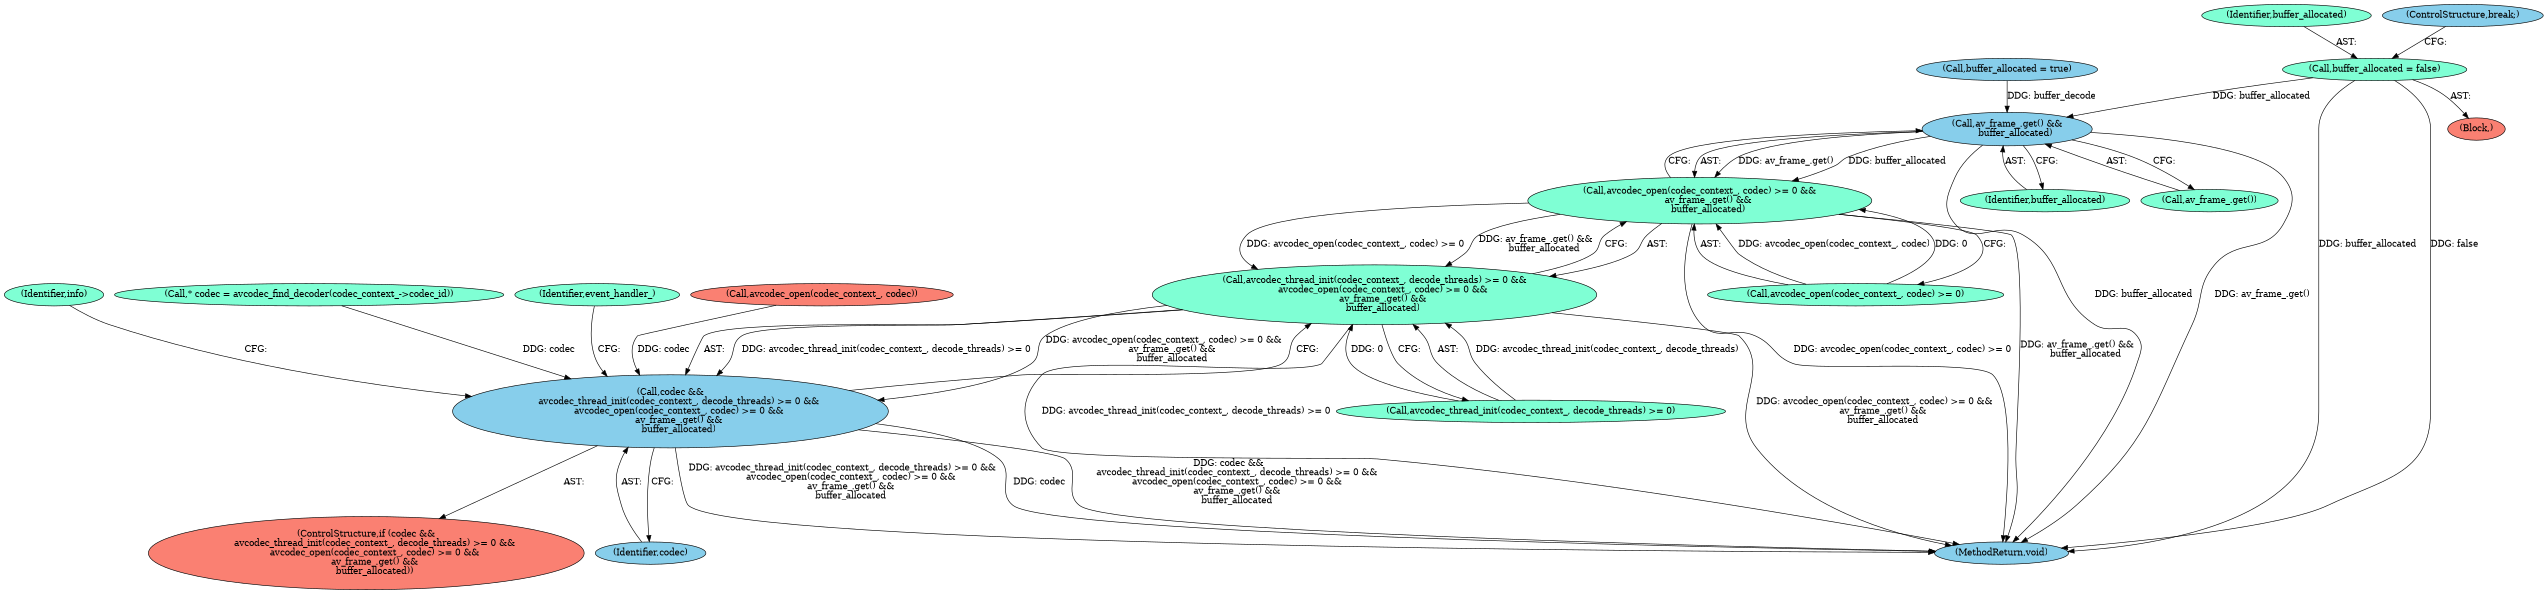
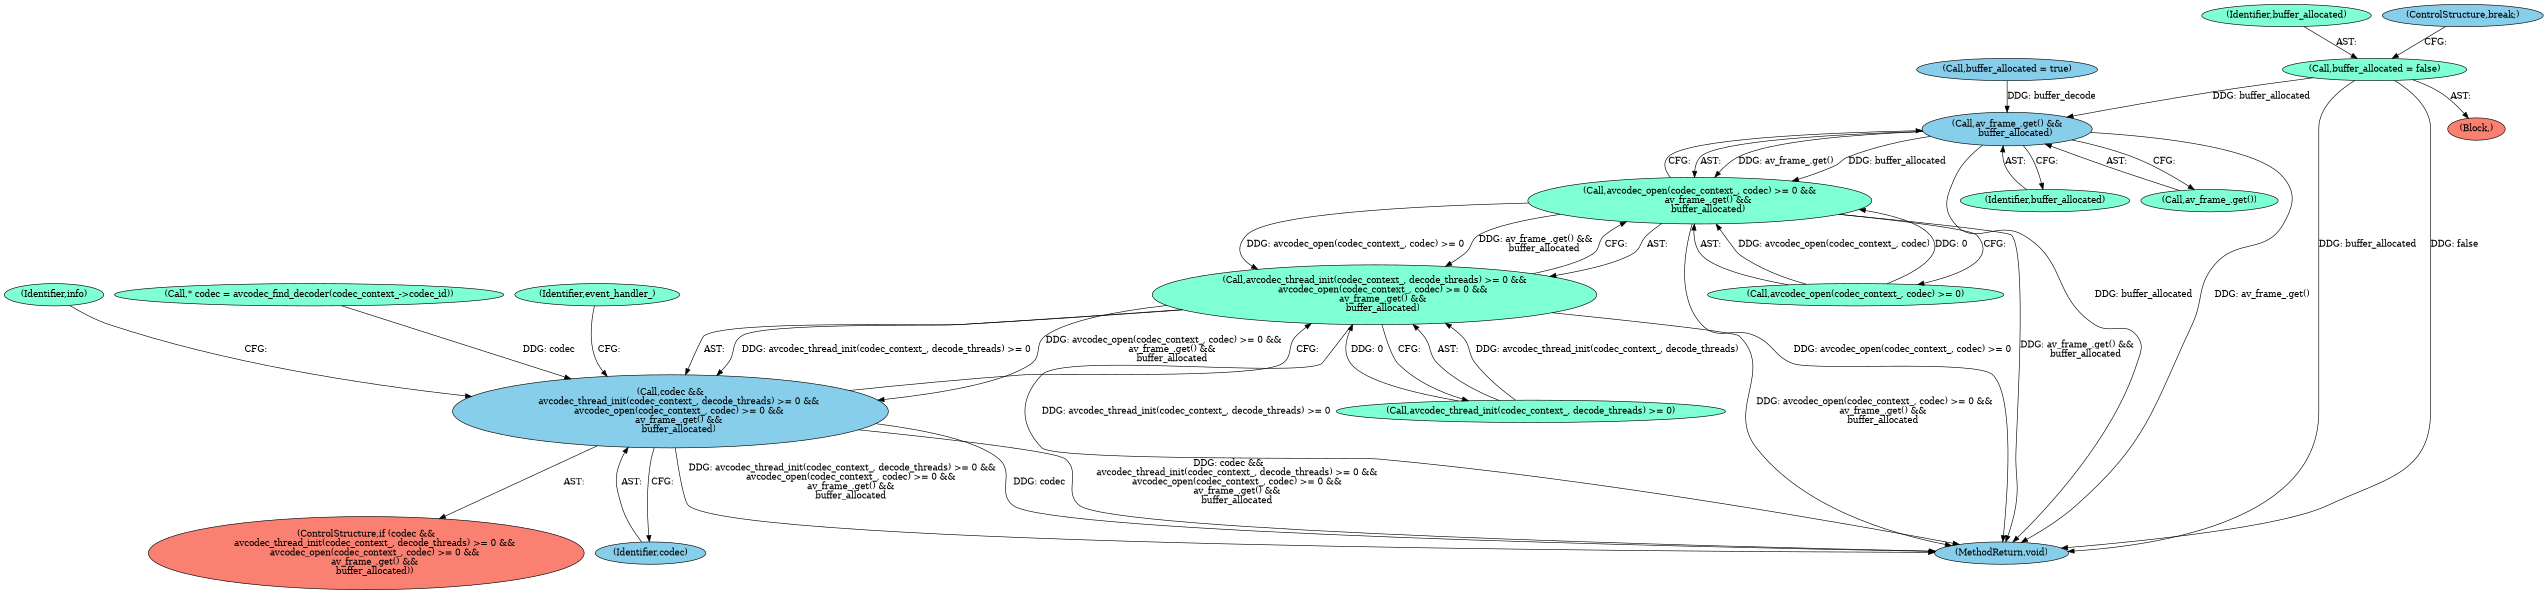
  digraph {
    node [fillcolor=aquamarine style=filled]
    n1 [label="(Call,buffer_allocated = false)"]
    n2 [fillcolor=skyblue label="(Call,av_frame_.get() &&\n      buffer_allocated)"]
    n3 [fillcolor=skyblue label="(MethodReturn,void)"]
    n4 [fillcolor=salmon label="(Block,)"]
    n5 [label="(Call,avcodec_open(codec_context_, codec) >= 0 &&\n      av_frame_.get() &&\n      buffer_allocated)"]
    n6 [label="(Identifier,buffer_allocated)"]
    n7 [label="(Call,av_frame_.get())"]
    n8 [label="(Call,avcodec_thread_init(codec_context_, decode_threads) >= 0 &&\n      avcodec_open(codec_context_, codec) >= 0 &&\n      av_frame_.get() &&\n      buffer_allocated)"]
    n9 [label="(Call,avcodec_open(codec_context_, codec) >= 0)"]
    n10 [fillcolor=skyblue label="(Call,codec &&\n      avcodec_thread_init(codec_context_, decode_threads) >= 0 &&\n      avcodec_open(codec_context_, codec) >= 0 &&\n      av_frame_.get() &&\n      buffer_allocated)"]
    n11 [label="(Call,avcodec_thread_init(codec_context_, decode_threads) >= 0)"]
    n12 [fillcolor=skyblue label="(Identifier,codec)"]
    n13 [fillcolor=salmon label="(ControlStructure,if (codec &&\n      avcodec_thread_init(codec_context_, decode_threads) >= 0 &&\n      avcodec_open(codec_context_, codec) >= 0 &&\n      av_frame_.get() &&\n      buffer_allocated))"]
    n14 [fillcolor=skyblue label="(Call,buffer_allocated = true)"]
    n15 [label="(Identifier,buffer_allocated)"]
    n16 [label="(Identifier,info)"]
    n17 [label="(Call,* codec = avcodec_find_decoder(codec_context_->codec_id))"]
    n18 [fillcolor=skyblue label="(ControlStructure,break;)"]
    n19 [label="(Identifier,event_handler_)"]
-   n20 [fillcolor=salmon label="(Call,avcodec_open(codec_context_, codec))"]
    n1 -> n2 [label="DDG: buffer_allocated"]
    n1 -> n3 [label="DDG: false"]
    n1 -> n3 [label="DDG: buffer_allocated"]
    n1 -> n4 [label="AST: "]
    n2 -> n3 [label="DDG: buffer_allocated"]
    n2 -> n3 [label="DDG: av_frame_.get()"]
    n2 -> n5 [label="AST: "]
    n2 -> n5 [label="DDG: av_frame_.get()"]
    n2 -> n5 [label="DDG: buffer_allocated"]
    n2 -> n6 [label="CFG: "]
    n2 -> n7 [label="CFG: "]
    n5 -> n2 [label="CFG: "]
    n5 -> n3 [label="DDG: avcodec_open(codec_context_, codec) >= 0"]
    n5 -> n3 [label="DDG: av_frame_.get() &&\n      buffer_allocated"]
    n5 -> n8 [label="AST: "]
    n5 -> n8 [label="DDG: avcodec_open(codec_context_, codec) >= 0"]
    n5 -> n8 [label="DDG: av_frame_.get() &&\n      buffer_allocated"]
    n5 -> n9 [label="CFG: "]
    n6 -> n2 [label="AST: "]
    n7 -> n2 [label="AST: "]
    n8 -> n3 [label="DDG: avcodec_thread_init(codec_context_, decode_threads) >= 0"]
    n8 -> n3 [label="DDG: avcodec_open(codec_context_, codec) >= 0 &&\n      av_frame_.get() &&\n      buffer_allocated"]
    n8 -> n5 [label="CFG: "]
    n8 -> n10 [label="AST: "]
    n8 -> n10 [label="DDG: avcodec_thread_init(codec_context_, decode_threads) >= 0"]
    n8 -> n10 [label="DDG: avcodec_open(codec_context_, codec) >= 0 &&\n      av_frame_.get() &&\n      buffer_allocated"]
    n8 -> n11 [label="CFG: "]
    n9 -> n5 [label="AST: "]
    n9 -> n5 [label="DDG: avcodec_open(codec_context_, codec)"]
    n9 -> n5 [label="DDG: 0"]
    n10 -> n3 [label="DDG: codec"]
    n10 -> n3 [label="DDG: codec &&\n      avcodec_thread_init(codec_context_, decode_threads) >= 0 &&\n      avcodec_open(codec_context_, codec) >= 0 &&\n      av_frame_.get() &&\n      buffer_allocated"]
    n10 -> n3 [label="DDG: avcodec_thread_init(codec_context_, decode_threads) >= 0 &&\n      avcodec_open(codec_context_, codec) >= 0 &&\n      av_frame_.get() &&\n      buffer_allocated"]
    n10 -> n8 [label="CFG: "]
    n10 -> n12 [label="CFG: "]
    n10 -> n13 [label="AST: "]
    n11 -> n8 [label="AST: "]
    n11 -> n8 [label="DDG: avcodec_thread_init(codec_context_, decode_threads)"]
    n11 -> n8 [label="DDG: 0"]
    n12 -> n10 [label="AST: "]
    n14 -> n2 [label="DDG: buffer_decode"]
    n15 -> n1 [label="AST: "]
    n16 -> n10 [label="CFG: "]
    n17 -> n10 [label="DDG: codec"]
    n18 -> n1 [label="CFG: "]
    n19 -> n10 [label="CFG: "]
-   n20 -> n10 [label="DDG: codec"]
  }
